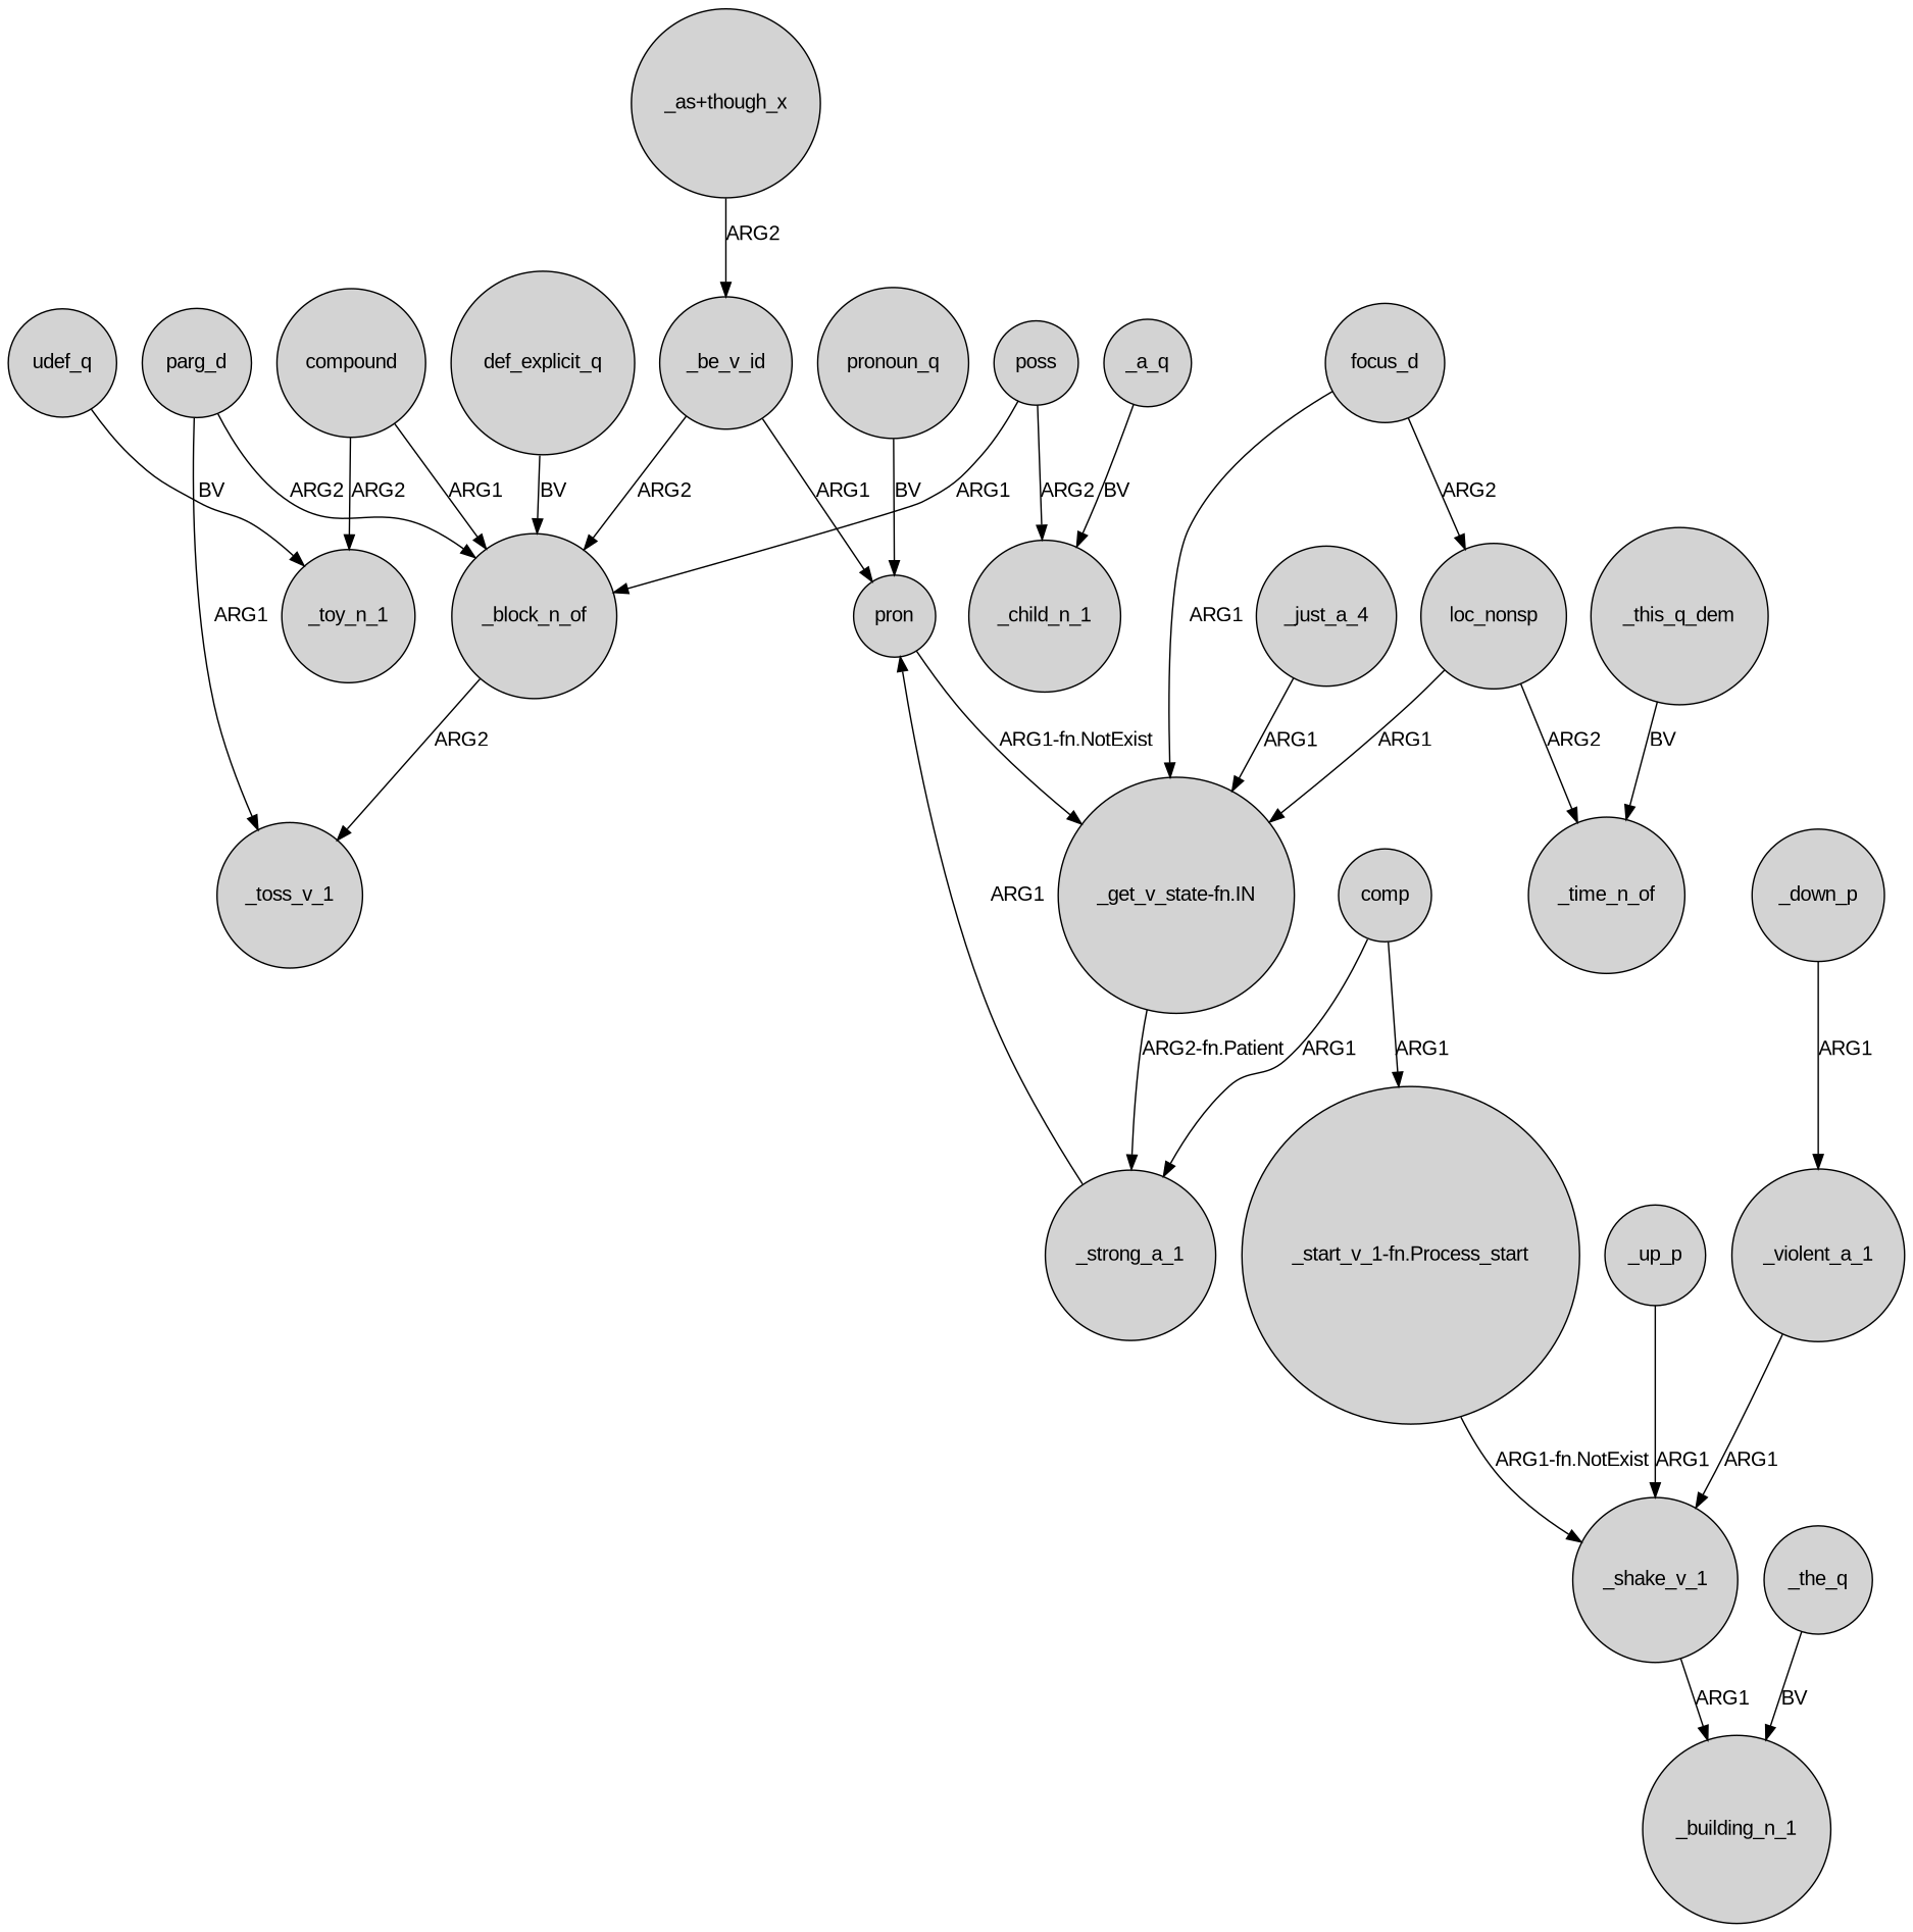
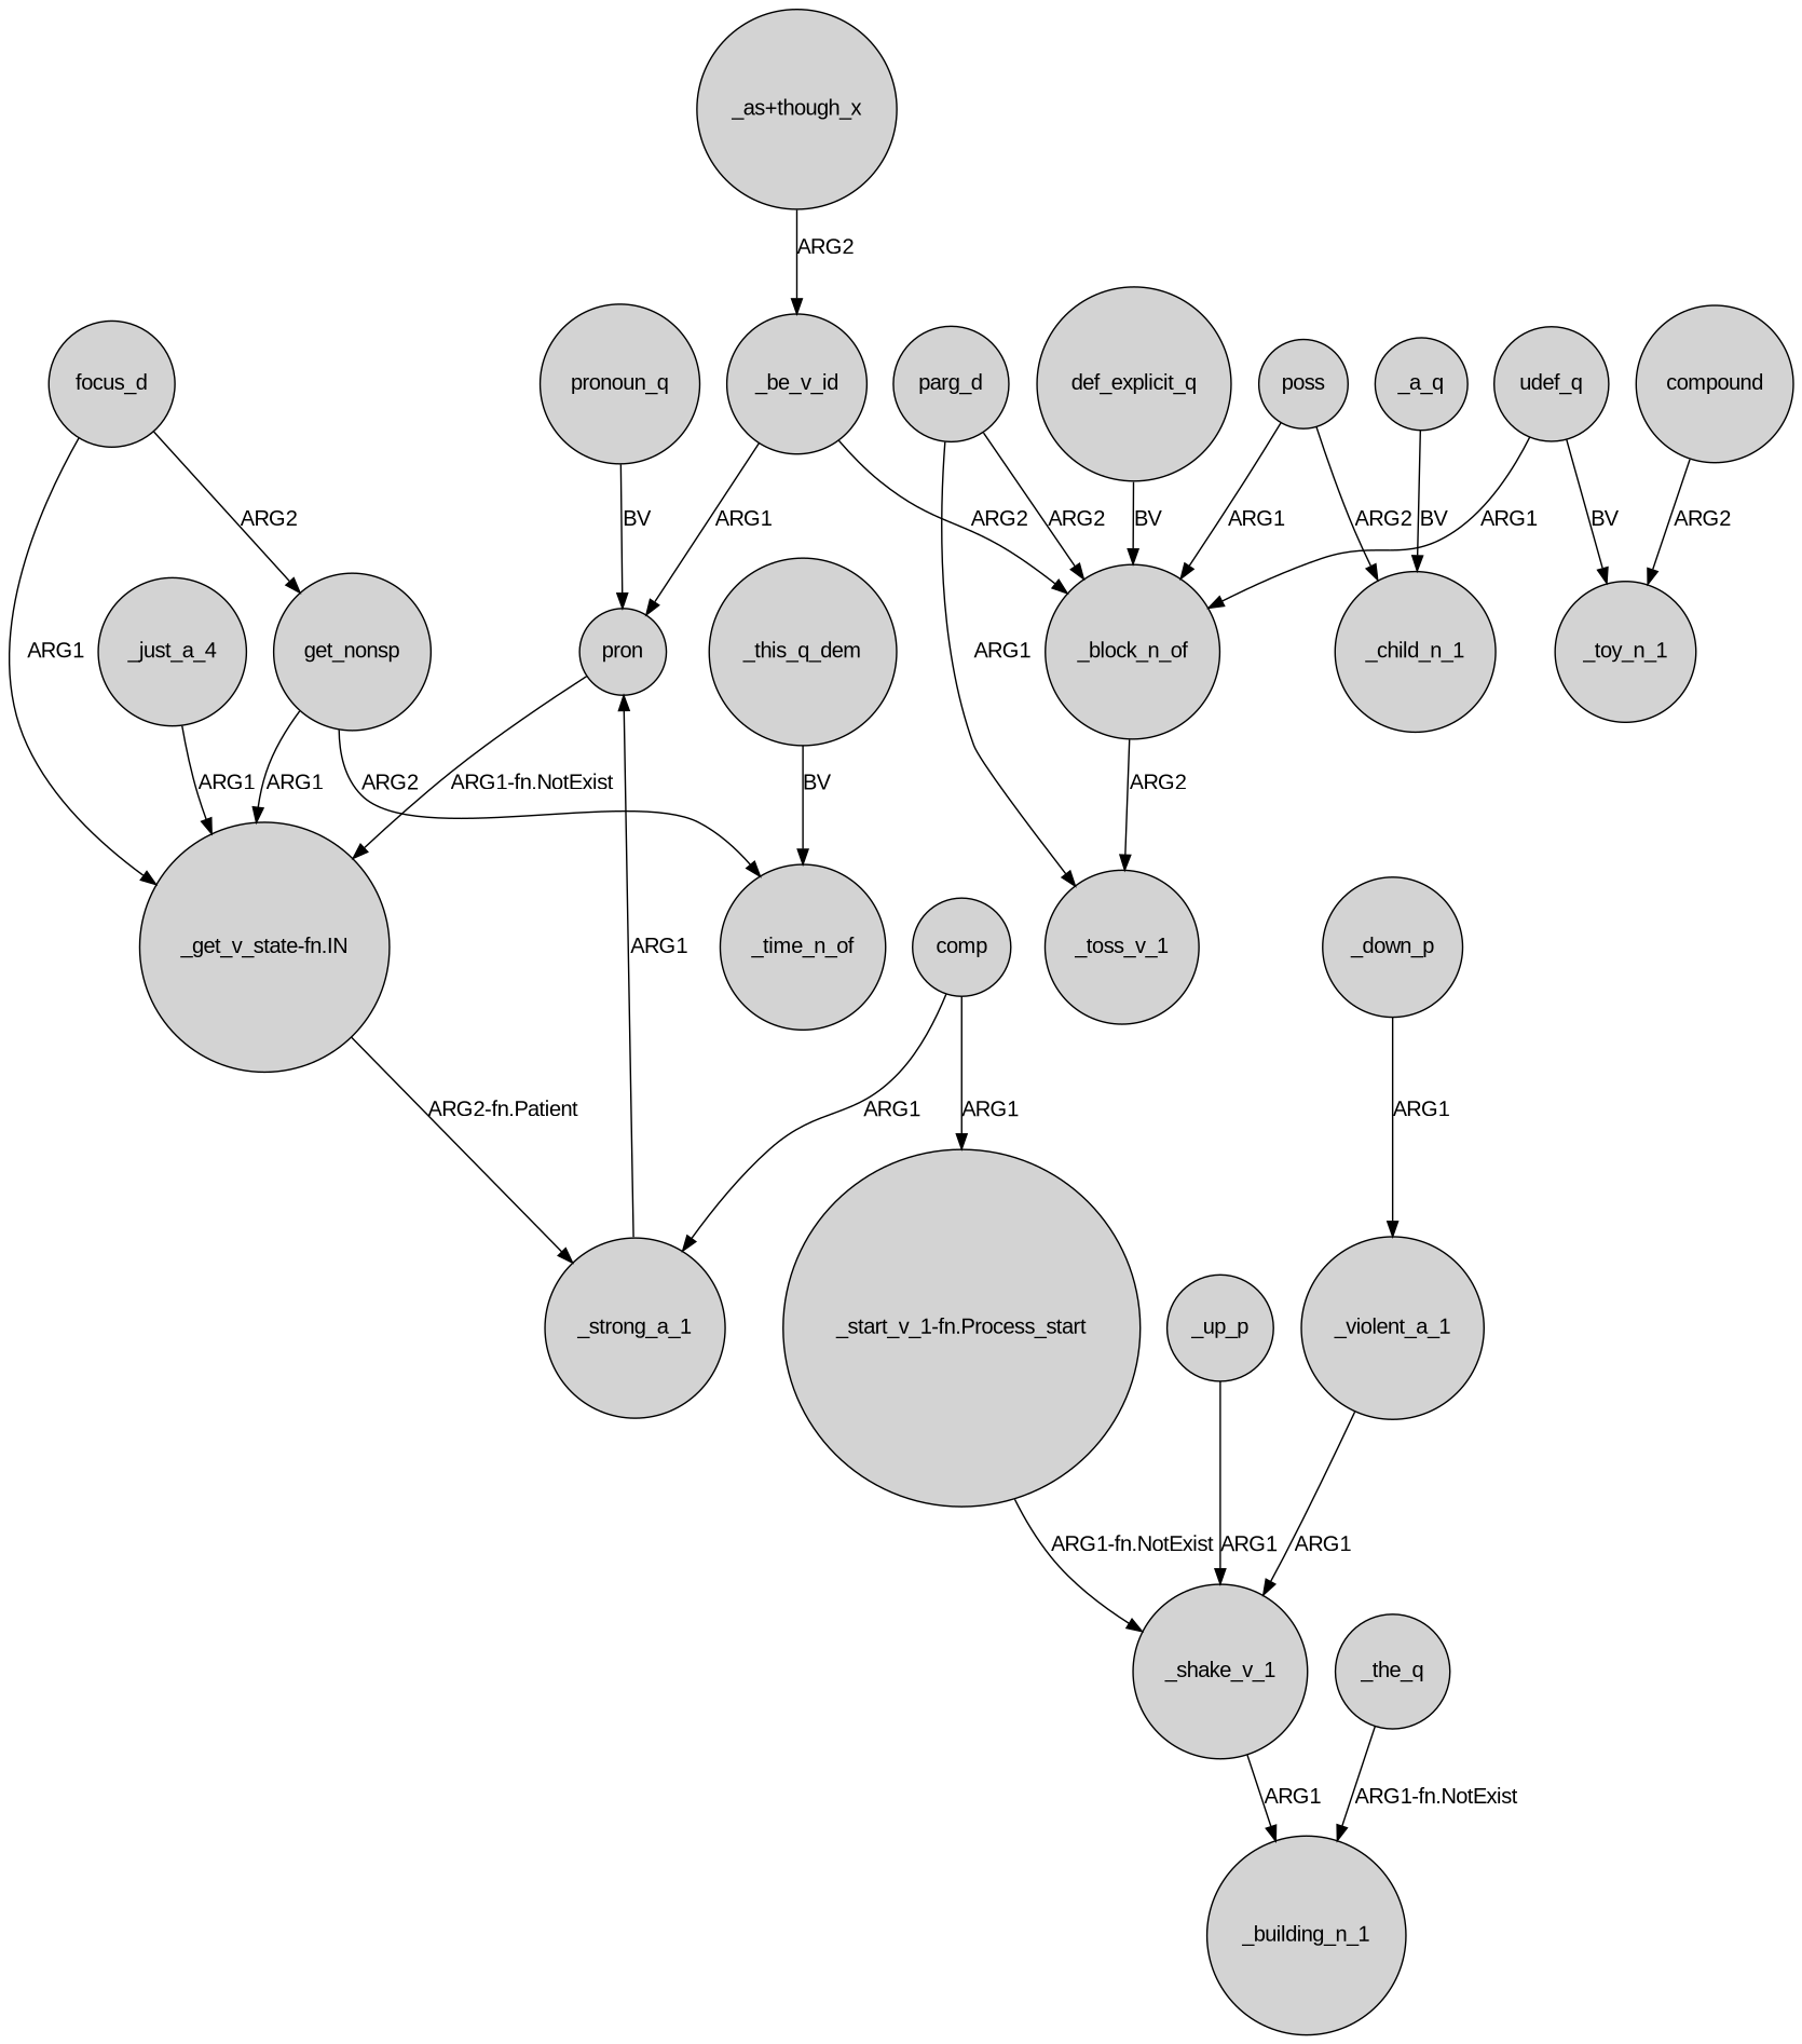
  digraph {
    fontname="Liberation Sans"
    node [fontname="Liberation Sans" shape=circle style=filled]
    edge [fontname="Liberation Sans"]
    _block_n_of
    _toss_v_1
    focus_d
-   loc_nonsp
+   loc_nonsp [label=get_nonsp]
    "_get_v_state-fn.IN"
    _time_n_of
    _strong_a_1
    pron
    compound
    _toy_n_1
    "_as+though_x"
    _be_v_id
    "_start_v_1-fn.Process_start"
    _shake_v_1
    n15 [label=_just_a_4]
    _building_n_1
    _this_q_dem
    _up_p
    parg_d
    comp
    def_explicit_q
    pronoun_q
    _the_q
    _violent_a_1
    poss
    _child_n_1
    _a_q
    udef_q
    _down_p
    _block_n_of -> _toss_v_1 [label=ARG2]
    focus_d -> loc_nonsp [label=ARG2]
    focus_d -> "_get_v_state-fn.IN" [label=ARG1]
    loc_nonsp -> "_get_v_state-fn.IN" [label=ARG1]
    loc_nonsp -> _time_n_of [label=ARG2]
    "_get_v_state-fn.IN" -> _strong_a_1 [label="ARG2-fn.Patient"]
    _strong_a_1 -> pron [label=ARG1]
    pron -> "_get_v_state-fn.IN" [label="ARG1-fn.NotExist"]
-   compound -> _block_n_of [label=ARG1]
+   udef_q -> _block_n_of [label=ARG1]
    compound -> _toy_n_1 [label=ARG2]
    "_as+though_x" -> _be_v_id [label=ARG2]
    _be_v_id -> _block_n_of [label=ARG2]
    _be_v_id -> pron [label=ARG1]
    "_start_v_1-fn.Process_start" -> _shake_v_1 [label="ARG1-fn.NotExist"]
    _shake_v_1 -> _building_n_1 [label=ARG1]
    n15 -> "_get_v_state-fn.IN" [label=ARG1]
    _this_q_dem -> _time_n_of [label=BV]
    _up_p -> _shake_v_1 [label=ARG1]
    parg_d -> _block_n_of [label=ARG2]
    parg_d -> _toss_v_1 [label=ARG1]
    comp -> _strong_a_1 [label=ARG1]
    comp -> "_start_v_1-fn.Process_start" [label=ARG1]
    def_explicit_q -> _block_n_of [label=BV]
    pronoun_q -> pron [label=BV]
-   _the_q -> _building_n_1 [label=BV]
+   _the_q -> _building_n_1 [label="ARG1-fn.NotExist"]
    _violent_a_1 -> _shake_v_1 [label=ARG1]
    poss -> _block_n_of [label=ARG1]
    poss -> _child_n_1 [label=ARG2]
    _a_q -> _child_n_1 [label=BV]
    udef_q -> _toy_n_1 [label=BV]
    _down_p -> _violent_a_1 [label=ARG1]
  }
